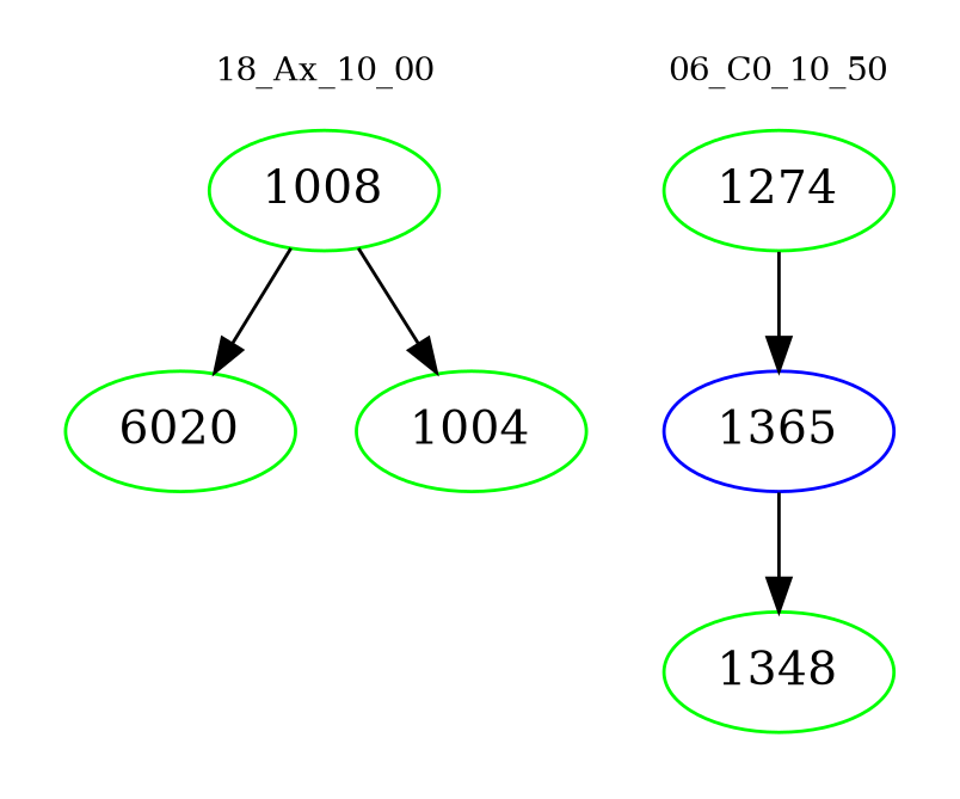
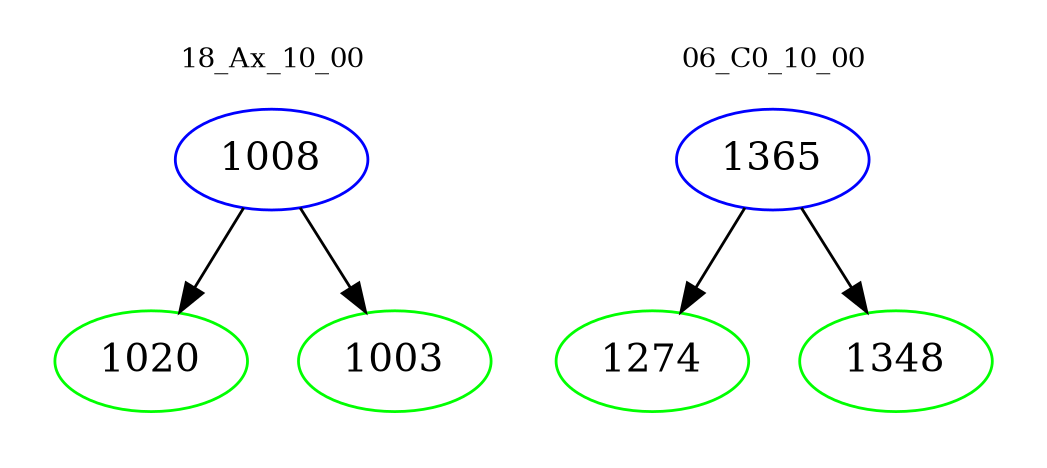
  digraph {
    node [color=green]
    edge [color=black]
-   n1 [label=1008]
-   n2 [label=6020]
-   n3 [label=1004]
+   n1 [color=blue label=1008]
+   n2 [label=1020]
+   n3 [label=1003]
    n4 [color=blue label=1365]
    n5 [label=1274]
    n6 [label=1348]
    subgraph cluster_1 {
      color=white
      fontsize=10
      label="18_Ax_10_00"
      n1
      n2
      n3
    }
    subgraph cluster_2 {
      color=white
      fontsize=10
-     label="06_C0_10_50"
+     label="06_C0_10_00"
      n4
      n5
      n6
    }
    n1 -> n2
    n1 -> n3
-   n5 -> n4
+   n4 -> n5
    n4 -> n6
  }
